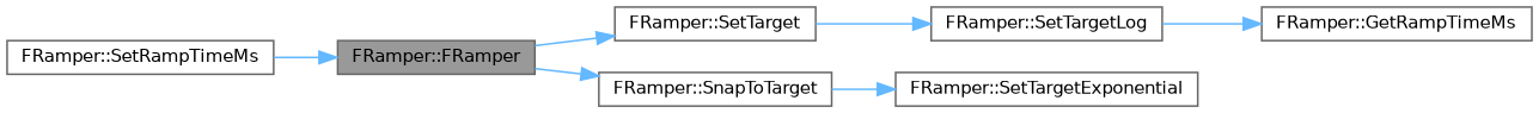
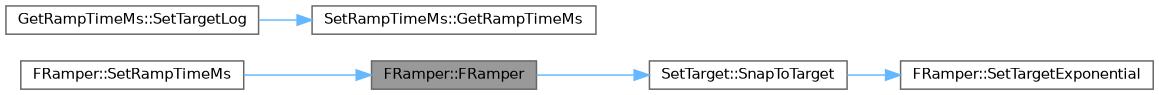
  digraph {
    rankdir=LR
    node [color=grey40 fillcolor=white fontname=Helvetica fontsize=10 shape=box style=filled]
    edge [color=steelblue1 fontname=Helvetica fontsize=10 labelfontname=Helvetica labelfontsize=10 style=solid]
    n1 [color=gray40 fillcolor=grey60 fontcolor=black height=0.2 label="FRamper::FRamper" width=0.4]
-   n2 [height=0.2 label="FRamper::SetTarget" width=0.4]
-   n3 [height=0.2 label="FRamper::SnapToTarget" width=0.4]
+   n3 [height=0.2 label="SetTarget::SnapToTarget" width=0.4]
    n4 [height=0.2 label="FRamper::SetRampTimeMs" width=0.4]
-   n5 [height=0.2 label="FRamper::SetTargetLog" width=0.4]
+   n5 [height=0.2 label="GetRampTimeMs::SetTargetLog" width=0.4]
    n6 [height=0.2 label="FRamper::SetTargetExponential" width=0.4]
-   n7 [height=0.2 label="FRamper::GetRampTimeMs" width=0.4]
-   n1 -> n2
+   n7 [height=0.2 label="SetRampTimeMs::GetRampTimeMs" width=0.4]
    n1 -> n3
-   n2 -> n5
    n3 -> n6
    n4 -> n1
    n5 -> n7
  }
